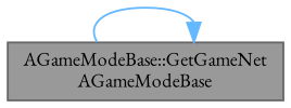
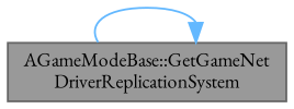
  digraph {
    rankdir=LR
    fontname="EB Garamond"
-   n1 [color=gray40 fillcolor=grey60 fontcolor=black fontname="EB Garamond" fontsize=10 height=0.2 label="AGameModeBase::GetGameNet\lAGameModeBase" shape=box style=filled width=0.4]
+   n1 [color=gray40 fillcolor=grey60 fontcolor=black fontname="EB Garamond" fontsize=10 height=0.2 label="AGameModeBase::GetGameNet\lDriverReplicationSystem" shape=box style=filled width=0.4]
    n1 -> n1 [color=steelblue1 fontname="EB Garamond" fontsize=10 labelfontname=Helvetica labelfontsize=10 style=solid]
  }
